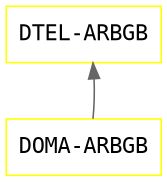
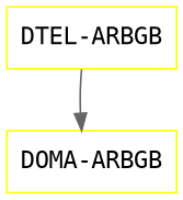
  digraph {
    fontname="DejaVu Sans Mono"
    node [color=yellow shape=box fontname="DejaVu Sans Mono"]
    "DTEL-ARBGB"
    "DOMA-ARBGB"
-   "DOMA-ARBGB" -> "DTEL-ARBGB" [color=gray40 style=solid fontname="DejaVu Sans Mono"]
+   "DTEL-ARBGB" -> "DOMA-ARBGB" [color=gray40 style=solid fontname="DejaVu Sans Mono"]
  }
